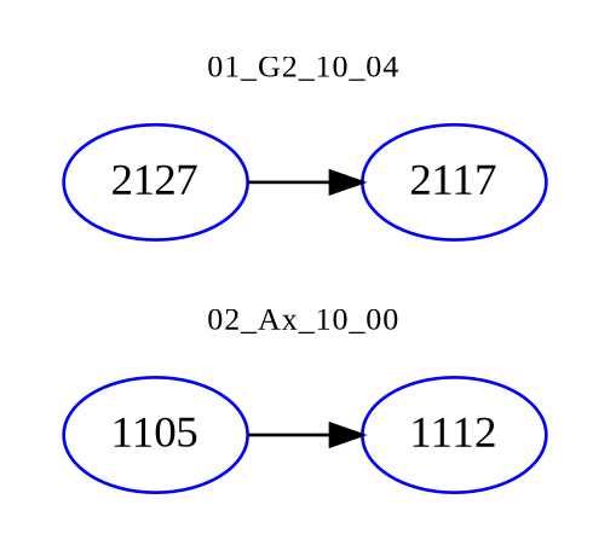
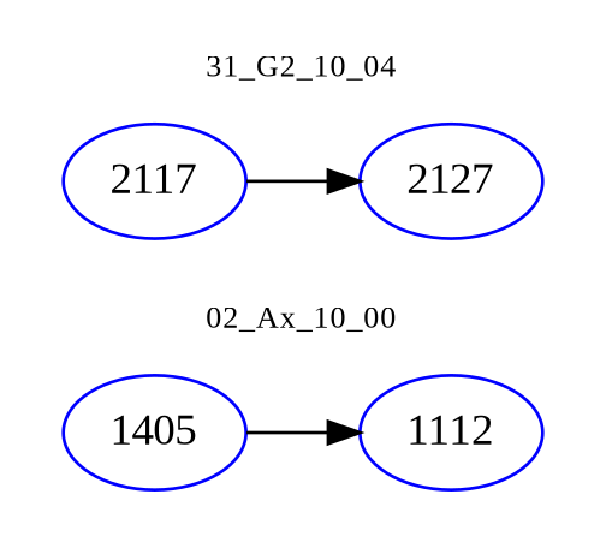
  digraph {
    fontname="Liberation Serif"
    rankdir=LR
    node [color=blue fontname="Liberation Serif"]
    edge [color=black fontname="Liberation Serif"]
-   n1 [label=1105]
+   n1 [label=1405]
    n2 [label=1112]
    n3 [label=2117]
    n4 [label=2127]
    subgraph cluster_1 {
      color=white
      fontsize=10
      label="02_Ax_10_00"
      n1
      n2
    }
    subgraph cluster_2 {
      color=white
      fontsize=10
-     label="01_G2_10_04"
+     label="31_G2_10_04"
      n3
      n4
    }
    n1 -> n2
-   n4 -> n3
+   n3 -> n4
  }
